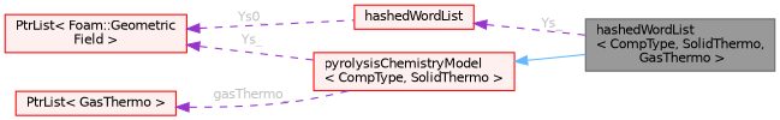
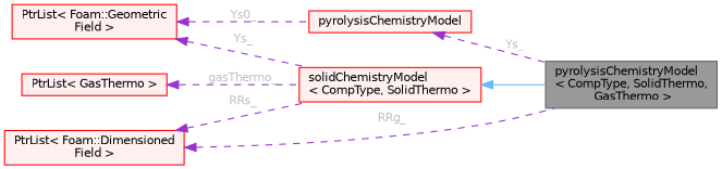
  digraph {
    rankdir=LR
    node [color=red fillcolor="#FFF0F0" fontname=Helvetica fontsize=10 shape=box style=filled]
    edge [color=darkorchid3 dir=back fontname=Helvetica fontsize=10 labelfontname=Helvetica labelfontsize=10 style=dashed fontcolor=grey]
-   n1 [color=gray40 fillcolor=grey60 fontcolor=black height=0.2 label="hashedWordList\l\< CompType, SolidThermo,\l GasThermo \>" width=0.4]
-   n2 [height=0.2 label="pyrolysisChemistryModel\l\< CompType, SolidThermo \>" width=0.4]
+   n1 [color=gray40 fillcolor=grey60 fontcolor=black height=0.2 label="pyrolysisChemistryModel\l\< CompType, SolidThermo,\l GasThermo \>" width=0.4]
+   n2 [height=0.2 label="solidChemistryModel\l\< CompType, SolidThermo \>" width=0.4]
    n3 [height=0.2 label="PtrList\< Foam::Geometric\lField \>" width=0.4]
-   n4 [height=0.2 label=hashedWordList width=0.4]
+   n4 [height=0.2 label=pyrolysisChemistryModel width=0.4]
+   n5 [height=0.2 label="PtrList\< Foam::Dimensioned\lField \>" width=0.4]
    n6 [height=0.2 label="PtrList\< GasThermo \>" width=0.4]
    n2 -> n1 [color=steelblue1 style=solid fontcolor=""]
    n3 -> n2 [label=" Ys_"]
    n3 -> n4 [label=" Ys0_"]
    n4 -> n1 [label=" Ys_"]
+   n5 -> n1 [label=" RRg_"]
+   n5 -> n2 [label=" RRs_"]
    n6 -> n2 [label=" gasThermo_"]
  }
